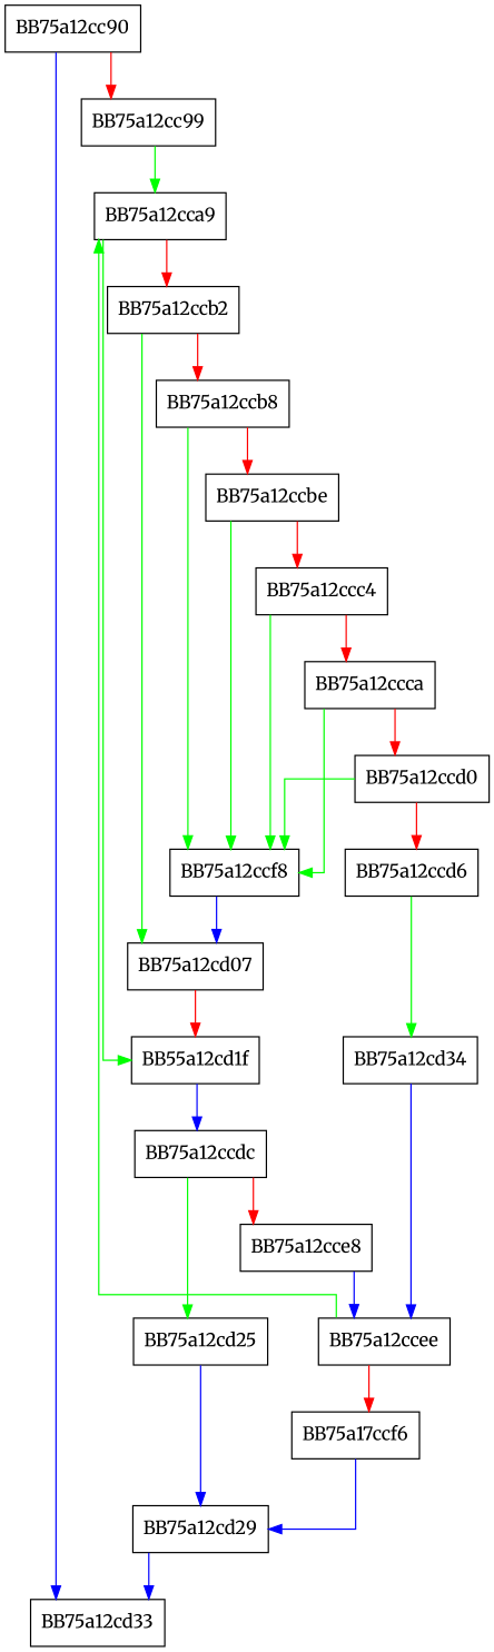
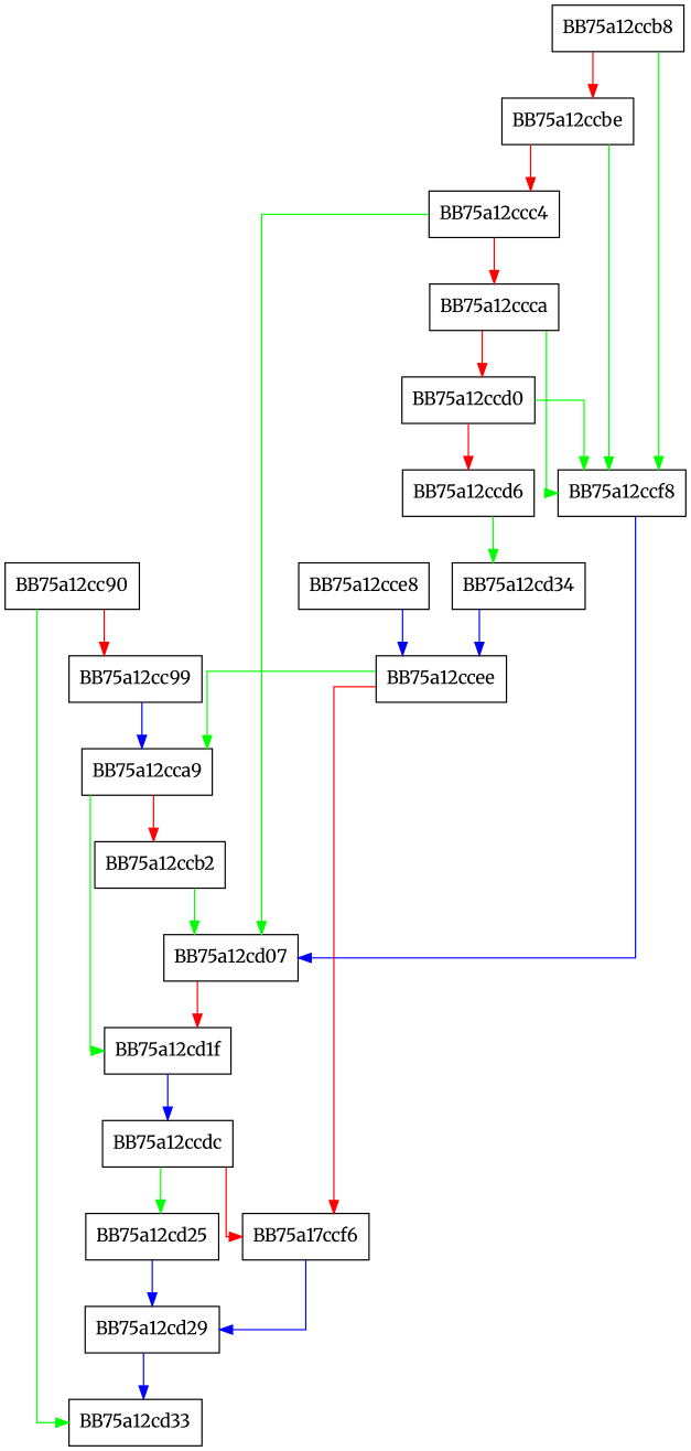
  digraph {
    fontname=Merriweather
    splines=ortho
    node [fontname=Merriweather shape=box]
    edge [color=green fontname=Merriweather]
    BB75a12cc90
    BB75a12cd33
    BB75a12cc99
    BB75a12cca9
-   BB75a12cd1f [label=BB55a12cd1f]
+   BB75a12cd1f
    BB75a12ccb2
    BB75a12ccdc
    BB75a12cd07
    BB75a12ccb8
    BB75a12cd25
    BB75a12cce8
    BB75a12ccf8
    BB75a12ccbe
    BB75a12ccc4
    BB75a12ccca
    BB75a12ccd0
    BB75a12ccd6
    BB75a12cd34
    BB75a12ccee
    n20 [label=BB75a17ccf6]
    BB75a12cd29
-   BB75a12cc90 -> BB75a12cd33 [color=blue]
+   BB75a12cc90 -> BB75a12cd33
    BB75a12cc90 -> BB75a12cc99 [color=red]
-   BB75a12cc99 -> BB75a12cca9
+   BB75a12cc99 -> BB75a12cca9 [color=blue]
    BB75a12cca9 -> BB75a12cd1f
    BB75a12cca9 -> BB75a12ccb2 [color=red]
    BB75a12cd1f -> BB75a12ccdc [color=blue]
    BB75a12ccb2 -> BB75a12cd07
-   BB75a12ccb2 -> BB75a12ccb8 [color=red]
    BB75a12ccdc -> BB75a12cd25
-   BB75a12ccdc -> BB75a12cce8 [color=red]
+   BB75a12ccdc -> n20 [color=red]
    BB75a12cd07 -> BB75a12cd1f [color=red]
    BB75a12ccb8 -> BB75a12ccf8
    BB75a12ccb8 -> BB75a12ccbe [color=red]
    BB75a12cd25 -> BB75a12cd29 [color=blue]
    BB75a12cce8 -> BB75a12ccee [color=blue]
    BB75a12ccf8 -> BB75a12cd07 [color=blue]
    BB75a12ccbe -> BB75a12ccf8
    BB75a12ccbe -> BB75a12ccc4 [color=red]
-   BB75a12ccc4 -> BB75a12ccf8
+   BB75a12ccc4 -> BB75a12cd07
    BB75a12ccc4 -> BB75a12ccca [color=red]
    BB75a12ccca -> BB75a12ccf8
    BB75a12ccca -> BB75a12ccd0 [color=red]
    BB75a12ccd0 -> BB75a12ccf8
    BB75a12ccd0 -> BB75a12ccd6 [color=red]
    BB75a12ccd6 -> BB75a12cd34
    BB75a12cd34 -> BB75a12ccee [color=blue]
    BB75a12ccee -> BB75a12cca9
    BB75a12ccee -> n20 [color=red]
    n20 -> BB75a12cd29 [color=blue]
    BB75a12cd29 -> BB75a12cd33 [color=blue]
  }
